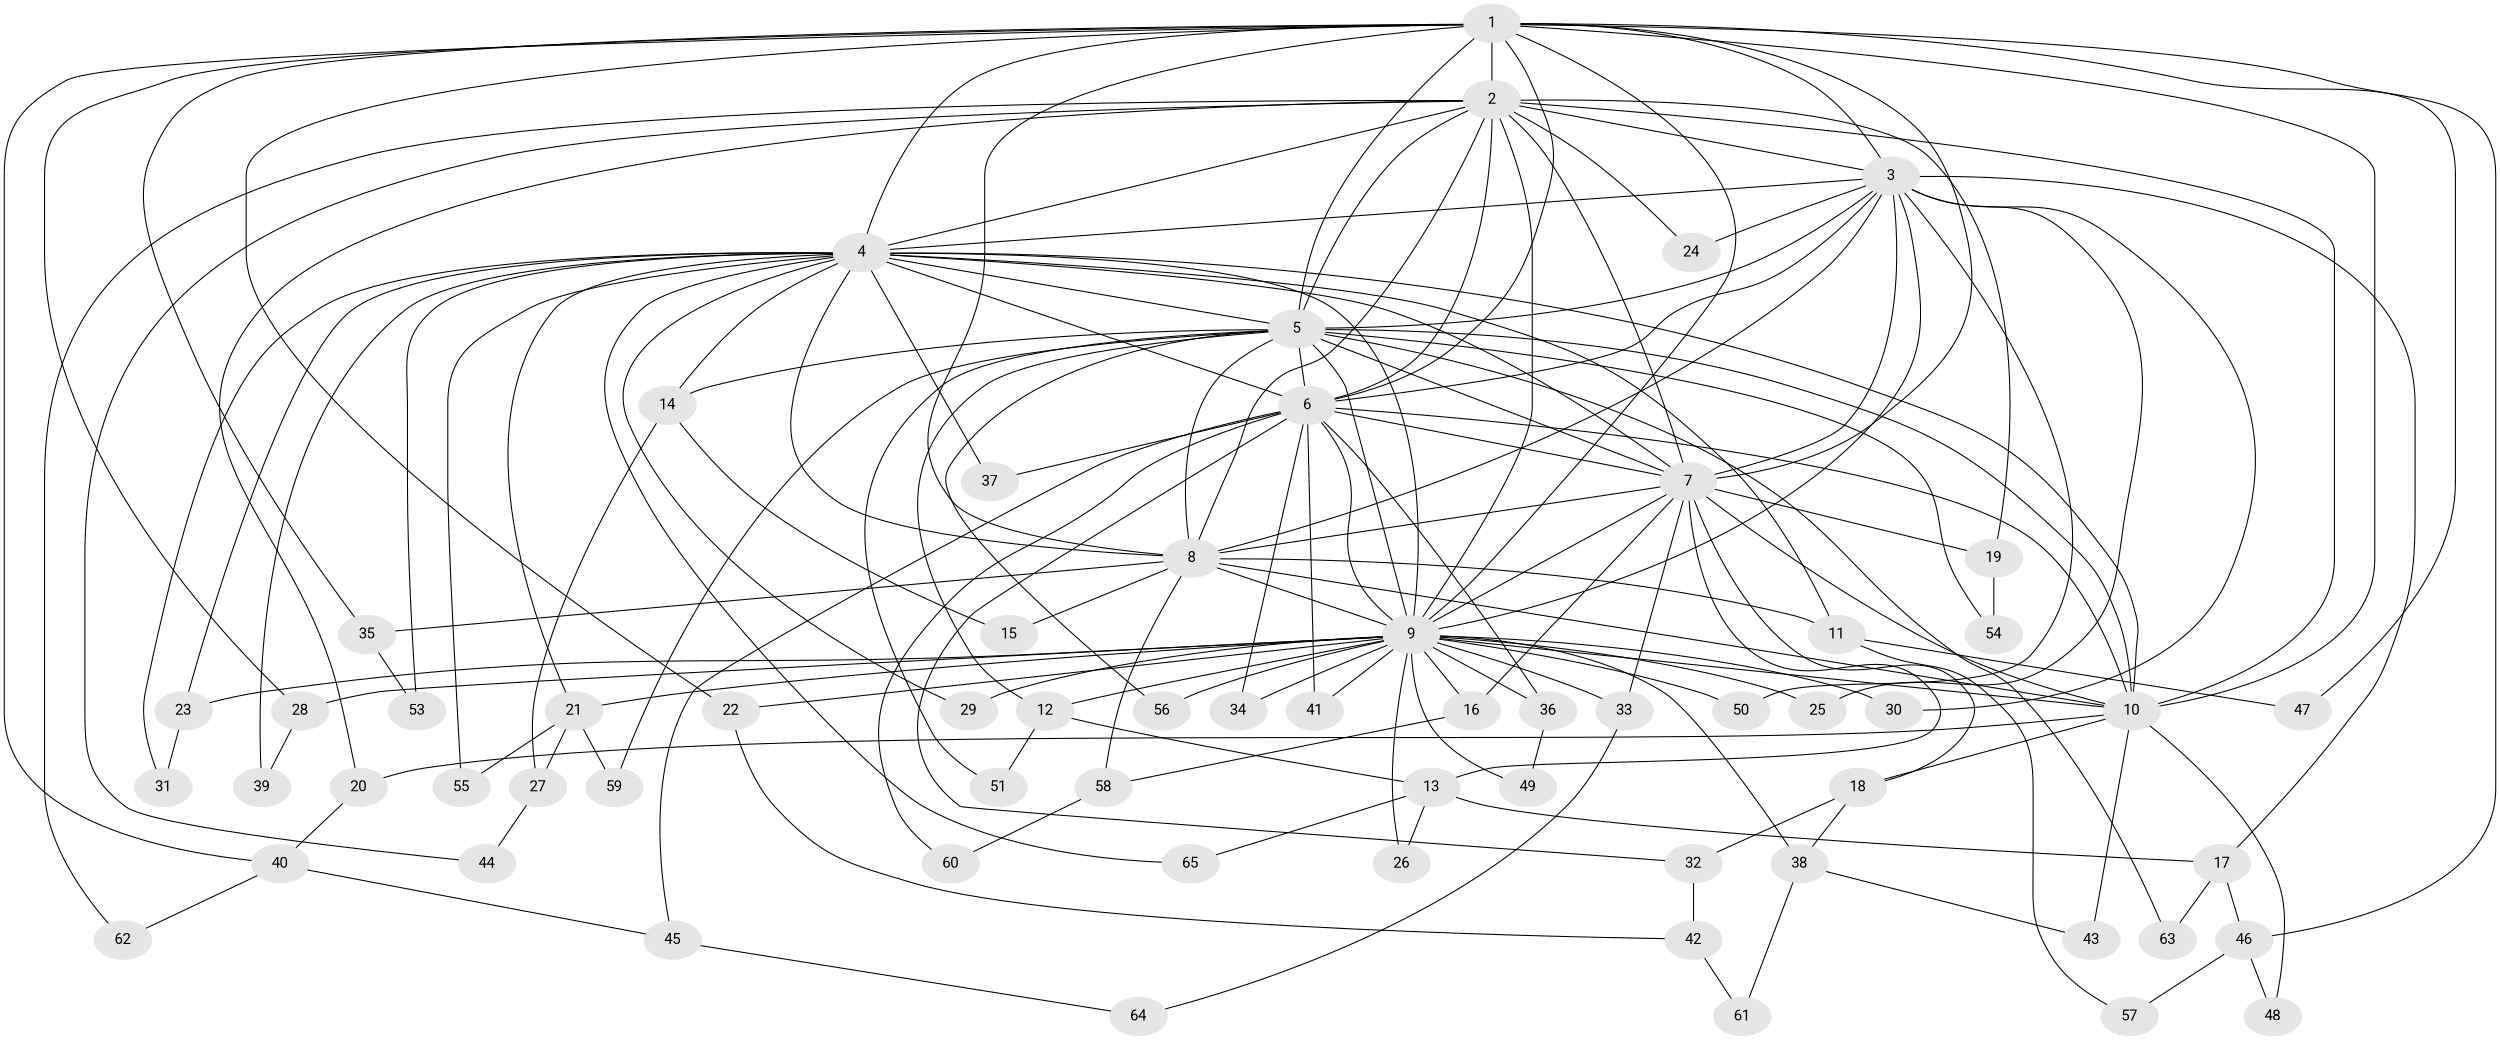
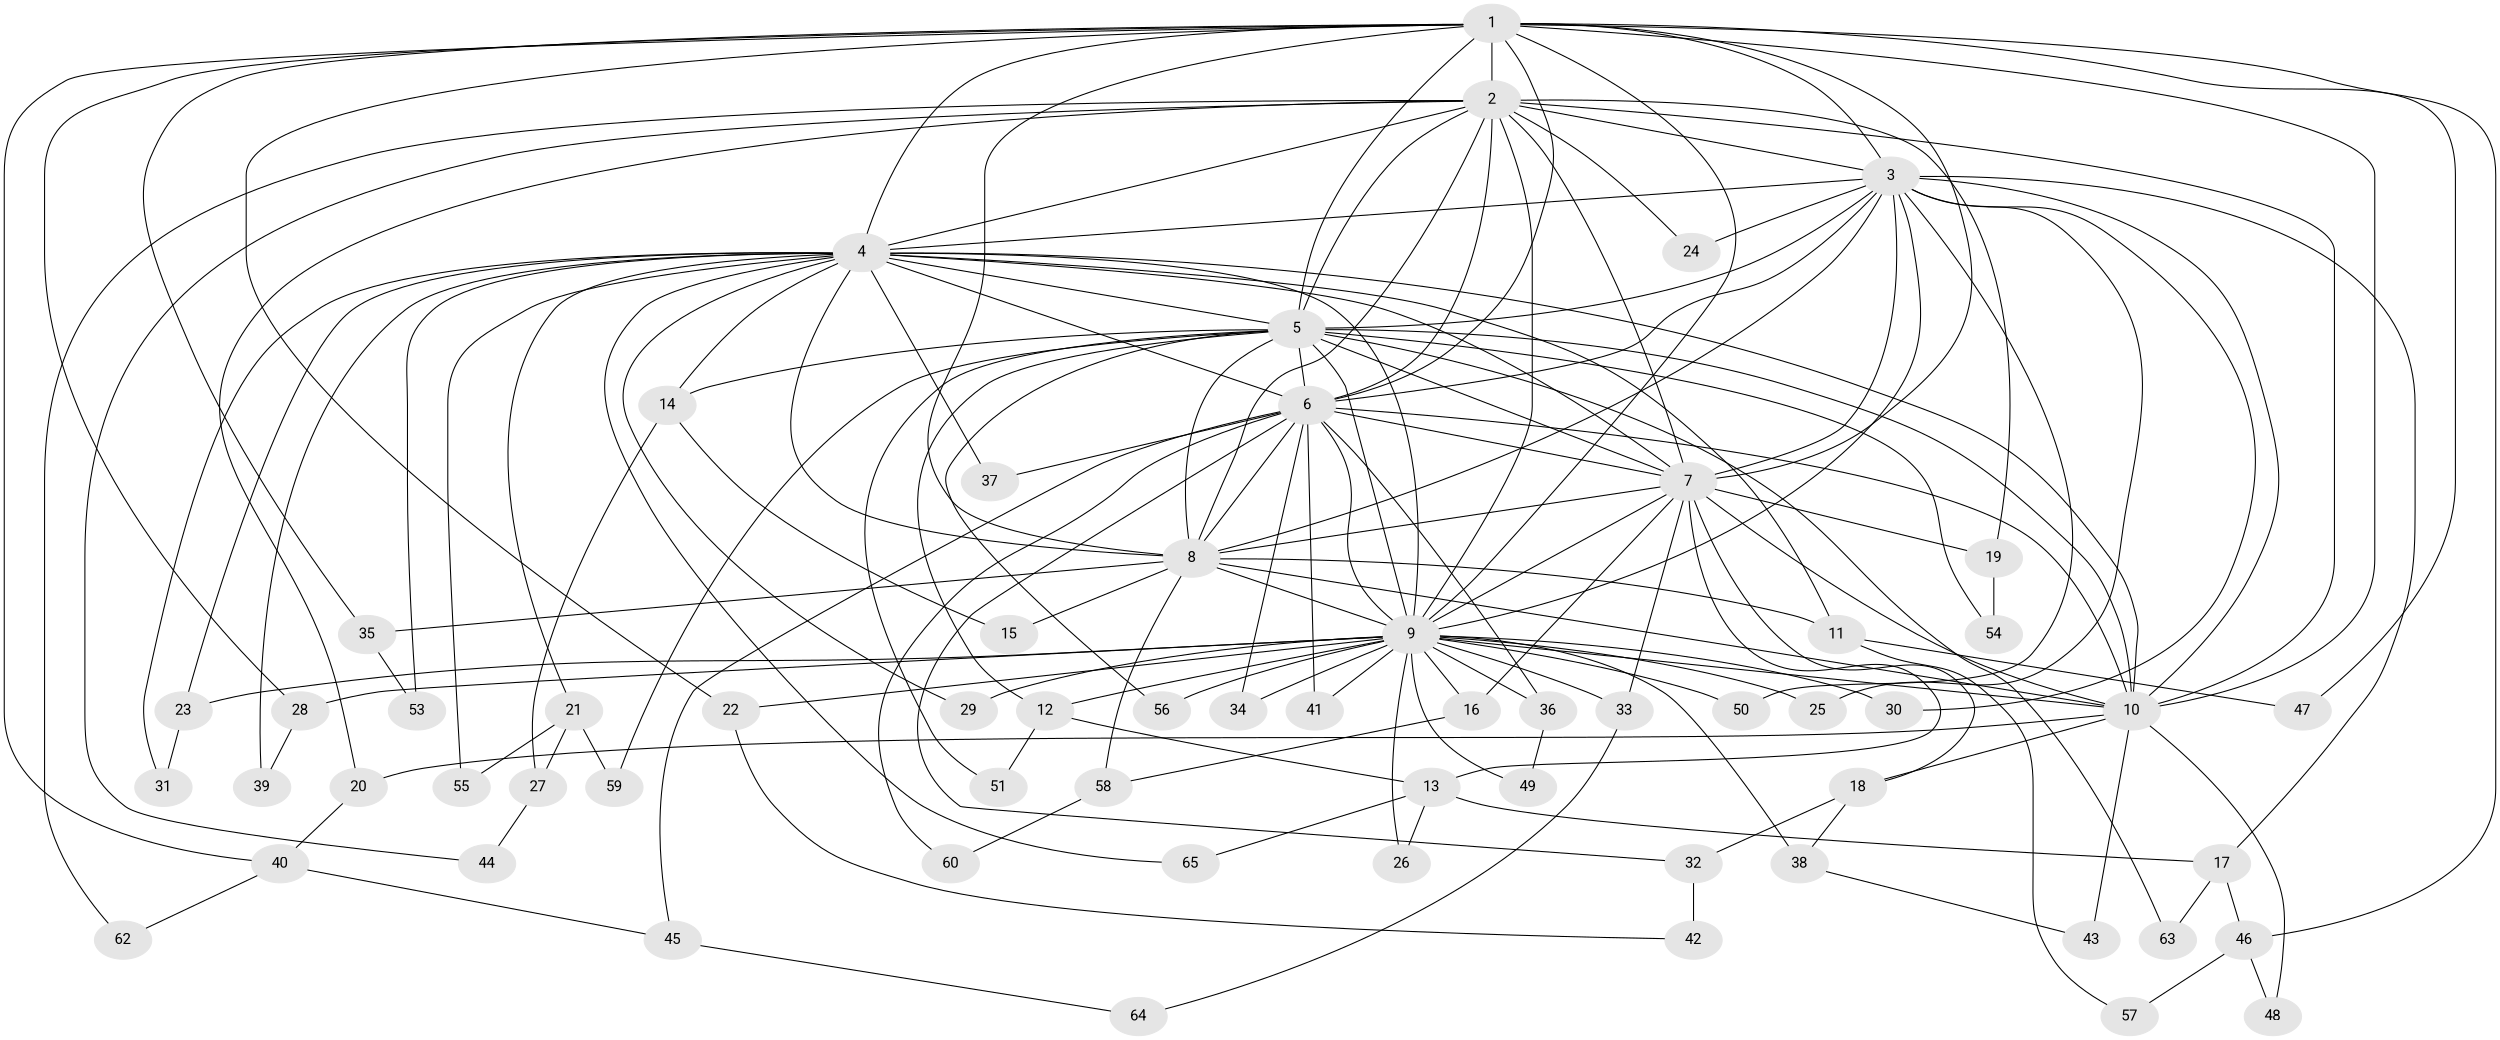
  graph {
    fontname=Roboto
    node [color=gray90 fontname=Roboto style=filled]
    edge [fontname=Roboto]
    1
    2
    3
    4
    5
    6
    7
    8
    9
    10
    22
    28
    35
    40
    46
    47
    19
    20
    24
    44
    62
    17
    25
    30
    50
    11
    14
    21
    23
    29
    31
    37
    39
    53
    55
    65
    12
    51
    54
    56
    59
    63
    32
    34
    36
    41
    45
    60
    13
    16
    18
    33
    15
    58
    26
    38
    49
    43
    48
    42
    57
    27
    64
-   61
    1 -- 2
    1 -- 3
    1 -- 4
    1 -- 5
    1 -- 6
    1 -- 7
    1 -- 8
    1 -- 9
    1 -- 10
    1 -- 22
    1 -- 28
    1 -- 35
    1 -- 40
    1 -- 46
    1 -- 47
    2 -- 3
    2 -- 4
    2 -- 5
    2 -- 6
    2 -- 7
    2 -- 8
    2 -- 9
    2 -- 10
    2 -- 19
    2 -- 20
    2 -- 24
    2 -- 44
    2 -- 62
    3 -- 4
    3 -- 5
    3 -- 6
    3 -- 7
    3 -- 8
    3 -- 9
+   3 -- 10
    3 -- 24
    3 -- 17
    3 -- 25
    3 -- 30
    3 -- 50
    4 -- 5
    4 -- 6
    4 -- 7
    4 -- 8
    4 -- 9
    4 -- 10
    4 -- 11
    4 -- 14
    4 -- 21
    4 -- 23
    4 -- 29
    4 -- 31
    4 -- 37
    4 -- 39
    4 -- 53
    4 -- 55
    4 -- 65
    5 -- 6
    5 -- 7
    5 -- 8
    5 -- 9
    5 -- 10
    5 -- 14
    5 -- 12
    5 -- 51
    5 -- 54
    5 -- 56
    5 -- 59
    5 -- 63
    6 -- 7
+   6 -- 8
    6 -- 9
    6 -- 10
    6 -- 37
    6 -- 32
    6 -- 34
    6 -- 36
    6 -- 41
    6 -- 45
    6 -- 60
    7 -- 8
    7 -- 9
    7 -- 10
    7 -- 19
    7 -- 13
    7 -- 16
    7 -- 18
    7 -- 33
    8 -- 9
    8 -- 10
    8 -- 35
    8 -- 11
    8 -- 15
    8 -- 58
    9 -- 10
    9 -- 22
    9 -- 28
    9 -- 25
    9 -- 30
    9 -- 50
-   9 -- 21
    9 -- 23
    9 -- 29
    9 -- 12
    9 -- 56
    9 -- 34
    9 -- 36
    9 -- 41
    9 -- 16
    9 -- 33
    9 -- 26
    9 -- 38
    9 -- 49
    10 -- 20
    10 -- 18
    10 -- 43
    10 -- 48
    22 -- 42
    28 -- 39
    35 -- 53
    40 -- 62
    40 -- 45
    46 -- 48
    46 -- 57
    19 -- 54
    20 -- 40
    17 -- 46
    17 -- 63
    11 -- 47
    11 -- 57
    14 -- 15
    14 -- 27
    21 -- 55
    21 -- 59
    21 -- 27
    23 -- 31
    12 -- 51
    12 -- 13
    32 -- 42
    36 -- 49
    45 -- 64
    13 -- 17
    13 -- 65
    13 -- 26
    16 -- 58
    18 -- 32
    18 -- 38
    33 -- 64
    58 -- 60
    38 -- 43
-   38 -- 61
-   42 -- 61
    27 -- 44
  }
